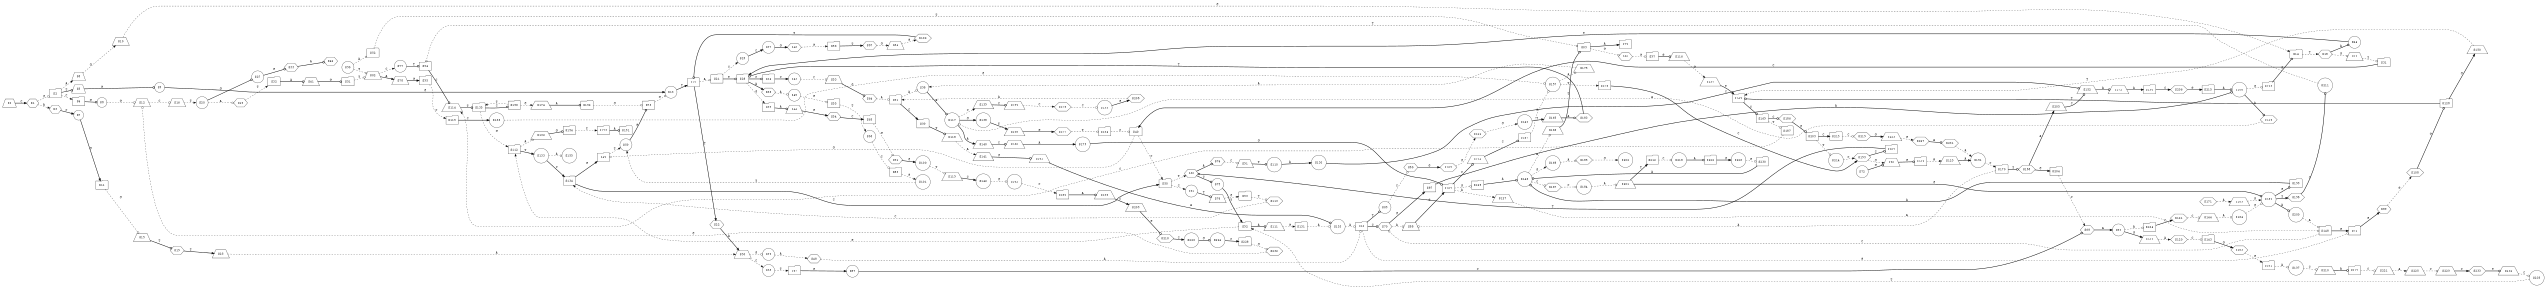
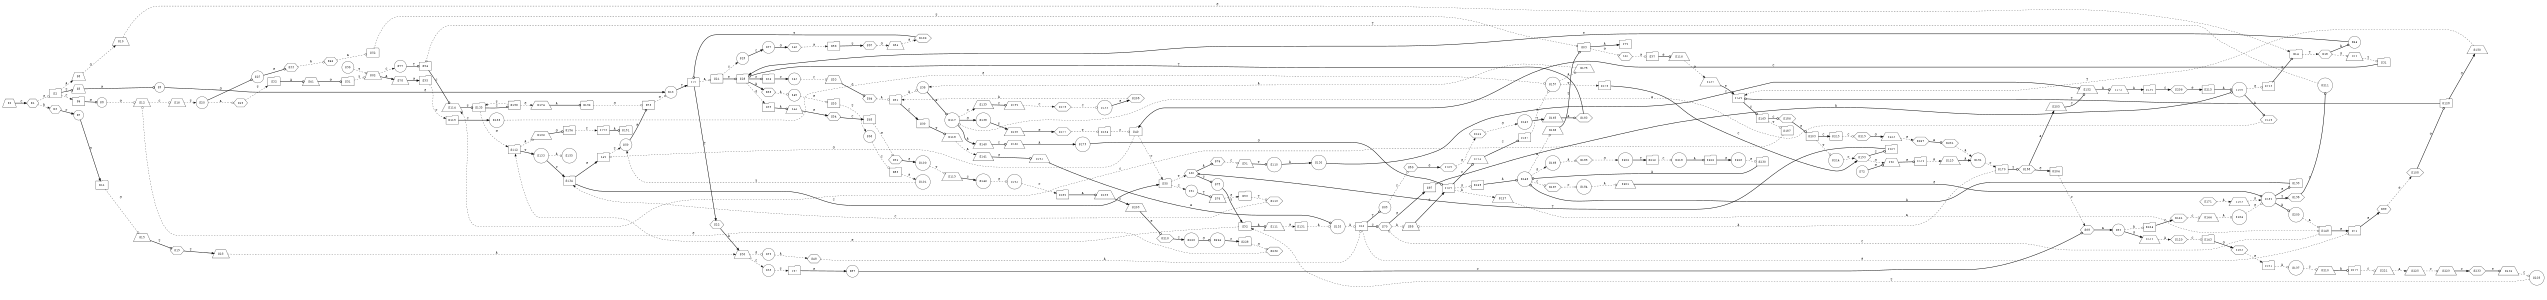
  strict digraph {
    fontname="Courier Prime"
    rankdir=LR
    node [fontname="Courier Prime" shape=folder]
    edge [arrowhead=odot fontname="Courier Prime" style=bold]
    S0 [shape=trapezium]
    S1 [shape=hexagon]
    S2
    S3 [shape=hexagon]
    S4
    S5 [shape=trapezium]
    S6 [shape=trapezium]
    S7 [shape=circle]
    S8 [shape=circle]
    S9 [shape=circle]
    S10 [shape=trapezium]
    S11
    S12 [shape=trapezium]
    S13 [shape=circle]
    S14
    S15 [shape=trapezium]
    S16 [shape=trapezium]
    S17
    S18 [shape=hexagon]
    S19 [shape=hexagon]
    S20 [shape=circle]
    S21
    S22 [shape=hexagon]
    S23 [shape=trapezium]
    S24 [shape=circle]
    S25 [shape=trapezium]
    S26 [shape=hexagon]
    S27 [shape=circle]
    S28
    S29 [shape=circle]
    S30 [shape=trapezium]
    S31
    S32
    S33 [shape=hexagon]
    S34
    S35
    S36 [shape=hexagon]
    S37 [shape=circle]
    S38 [shape=circle]
    S39 [shape=circle]
    S40
    S41 [shape=trapezium]
    S42 [shape=hexagon]
    S43 [shape=circle]
    S44 [shape=trapezium]
    S45 [shape=circle]
    S46 [shape=hexagon]
    S47
    S48 [shape=hexagon]
    S49
    S50
    S51
    S52
    S53 [shape=trapezium]
    S54 [shape=hexagon]
    S55
    S56
    S57 [shape=circle]
    S58
    S59 [shape=circle]
    S60 [shape=hexagon]
    S61 [shape=circle]
    S62 [shape=trapezium]
    S63
    S64 [shape=hexagon]
    S65
    S66 [shape=circle]
    S67 [shape=hexagon]
    S68 [shape=hexagon]
    S69 [shape=circle]
    S70 [shape=hexagon]
    S71
    S73
    S74 [shape=hexagon]
    S75 [shape=circle]
    S76 [shape=trapezium]
    S77 [shape=circle]
    S78 [shape=trapezium]
    S79
    S80 [shape=hexagon]
    S81
    S82 [shape=hexagon]
    S83
    S84 [shape=trapezium]
    S85 [shape=circle]
    S86 [shape=hexagon]
    S87
    S88 [shape=trapezium]
    S89 [shape=hexagon]
    S72 [shape=circle]
    S90 [shape=trapezium]
    S91 [shape=trapezium]
    S92
    S93
    S94
    S95
    S97
    S98 [shape=circle]
    S99
    S100 [shape=circle]
    S101 [shape=circle]
    S102 [shape=hexagon]
    S103 [shape=trapezium]
    S104
    S105 [shape=hexagon]
    S106 [shape=circle]
    S107
    S108 [shape=hexagon]
    S109
    S110 [shape=circle]
    S111 [shape=trapezium]
    S112
    S113 [shape=hexagon]
    S114 [shape=trapezium]
    S115
    S96 [shape=circle]
    S116 [shape=trapezium]
    S117 [shape=circle]
    S118 [shape=trapezium]
    S119 [shape=trapezium]
    S120 [shape=hexagon]
    S121 [shape=hexagon]
    S122 [shape=hexagon]
    S123
    S124 [shape=hexagon]
    S125
    S126 [shape=trapezium]
    S127 [shape=trapezium]
    S128
    S129 [shape=trapezium]
    S130 [shape=circle]
    S131
    S132 [shape=trapezium]
    S133 [shape=circle]
    S134
    S135
    S136 [shape=circle]
    S137 [shape=trapezium]
    S138 [shape=circle]
    S139 [shape=trapezium]
    S140 [shape=trapezium]
    S141 [shape=trapezium]
    S142 [shape=circle]
    S143
    S144 [shape=trapezium]
    S145 [shape=circle]
    S146 [shape=circle]
    S147
    S148
    S149
    S150 [shape=trapezium]
    S151 [shape=circle]
    S152 [shape=trapezium]
    S153 [shape=circle]
    S154
    S155 [shape=circle]
    S156
    S157 [shape=circle]
    S158 [shape=trapezium]
    S159 [shape=trapezium]
    S160 [shape=trapezium]
    S161 [shape=trapezium]
    S162 [shape=circle]
    S163 [shape=hexagon]
    S164 [shape=circle]
    S165 [shape=trapezium]
    S166 [shape=trapezium]
    S167 [shape=hexagon]
    S168 [shape=circle]
    S169
    S170
    S172 [shape=trapezium]
    S173
    S174 [shape=trapezium]
    S175 [shape=trapezium]
    S176
    S177 [shape=hexagon]
    S178 [shape=hexagon]
    S179 [shape=circle]
    S180
    S181
    S182 [shape=circle]
    S183 [shape=hexagon]
    S184 [shape=circle]
    S185 [shape=hexagon]
    S186 [shape=hexagon]
    S187
    S188 [shape=hexagon]
    S171 [shape=hexagon]
    S189 [shape=trapezium]
    S190
    S191
    S192
    S193 [shape=hexagon]
    S194
    S195 [shape=circle]
    S196 [shape=trapezium]
    S197 [shape=circle]
    S198 [shape=hexagon]
    S199
    S200 [shape=circle]
    S201 [shape=trapezium]
    S202 [shape=circle]
    S203
    S204
    S205 [shape=trapezium]
    S206 [shape=hexagon]
    S207
    S208 [shape=hexagon]
    S209 [shape=trapezium]
    S210 [shape=trapezium]
    S211 [shape=circle]
    S212
    S213
    S214 [shape=circle]
    S215
    S216 [shape=hexagon]
    S217
    S218 [shape=circle]
    S219 [shape=hexagon]
    S220 [shape=circle]
    S221 [shape=trapezium]
    S222
    S223 [shape=trapezium]
    S224 [shape=circle]
    S225 [shape=trapezium]
    S226 [shape=circle]
    S227 [shape=hexagon]
    S228
    S229 [shape=trapezium]
    S230
    S231 [shape=hexagon]
    S232 [shape=hexagon]
    S233 [shape=hexagon]
    S234 [shape=trapezium]
    S235 [shape=circle]
    S0 -> S1 [arrowhead=normal label=C]
    S1 -> S2 [label=G style=dashed]
    S1 -> S3 [arrowhead=normal label=A style=dashed]
    S2 -> S4 [arrowhead=normal label=C style=dashed]
    S2 -> S5 [label=T]
    S2 -> S6 [arrowhead=normal label=A style=dashed]
    S3 -> S7 [arrowhead=normal label=C]
    S4 -> S8 [label=G]
    S5 -> S9 [label=G]
    S6 -> S10 [arrowhead=normal label=G style=dashed]
    S7 -> S11 [arrowhead=normal label=G]
    S8 -> S12 [label=G style=dashed]
    S9 -> S13 [arrowhead=normal label=G]
    S10 -> S14 [arrowhead=normal label=G style=dashed]
    S11 -> S15 [label=G style=dashed]
    S12 -> S16 [label=C style=dashed]
    S13 -> S17 [arrowhead=normal label=T]
    S14 -> S18 [arrowhead=normal label=T style=dashed]
    S15 -> S19 [label=T]
    S16 -> S20 [arrowhead=normal label=T style=dashed]
    S17 -> S21 [label=A style=dashed]
    S17 -> S22 [arrowhead=normal label=T]
    S18 -> S23 [label=G style=dashed]
    S18 -> S24 [label=A]
    S19 -> S25 [arrowhead=normal label=T]
    S20 -> S26 [label=A style=dashed]
    S20 -> S27 [label=G]
    S21 -> S28 [label=T]
    S21 -> S29 [arrowhead=normal label=C style=dashed]
    S22 -> S30 [arrowhead=normal label=A]
    S23 -> S31 [label=T style=dashed]
    S24 -> S28 [arrowhead=normal label=T]
    S25 -> S30 [arrowhead=normal label=A style=dashed]
    S26 -> S32 [arrowhead=normal label=T style=dashed]
    S27 -> S33 [label=G]
    S28 -> S34 [label=C]
    S28 -> S35 [arrowhead=normal label=G style=dashed]
    S28 -> S36 [arrowhead=normal label=A]
    S29 -> S37 [arrowhead=normal label=C]
    S30 -> S38 [arrowhead=normal label=C style=dashed]
    S30 -> S39 [label=G style=dashed]
    S31 -> S40 [arrowhead=normal label=C]
    S32 -> S41 [label=A]
-   S33 -> S42 [label=A]
+   S33 -> S42 [label=A style=dashed]
    S34 -> S43 [arrowhead=normal label=C]
    S35 -> S44 [label=A]
    S36 -> S45 [label=A style=dashed]
    S37 -> S46 [arrowhead=normal label=G]
    S38 -> S47 [arrowhead=normal label=T style=dashed]
    S39 -> S48 [arrowhead=normal label=A style=dashed]
    S40 -> S49 [label=G style=dashed]
    S40 -> S50 [arrowhead=normal label=C style=dashed]
    S41 -> S51 [label=G]
-   S96 -> S52 [label=A style=dashed]
+   S42 -> S52 [label=A style=dashed]
    S43 -> S53 [label=C style=dashed]
    S44 -> S54 [arrowhead=normal label=G]
    S45 -> S55 [label=G style=dashed]
    S46 -> S56 [arrowhead=normal label=G style=dashed]
    S47 -> S57 [arrowhead=normal label=G]
    S48 -> S58 [label=A style=dashed]
    S49 -> S59 [arrowhead=normal label=T style=dashed]
    S50 -> S60 [arrowhead=normal label=T style=dashed]
    S50 -> S61 [arrowhead=normal label=C style=dashed]
    S51 -> S62 [label=T style=dashed]
    S52 -> S63 [label=T style=dashed]
    S53 -> S64 [label=G]
    S54 -> S65 [arrowhead=normal label=C]
    S55 -> S66 [arrowhead=normal label=T style=dashed]
    S56 -> S67 [arrowhead=normal label=T]
    S57 -> S68 [label=C]
    S58 -> S69 [label=T]
    S58 -> S70 [label=C]
    S58 -> S71 [label=G style=dashed]
    S59 -> S73 [label=G]
    S60 -> S74 [label=A]
    S60 -> S75 [label=C]
    S61 -> S76 [label=T]
    S62 -> S77 [arrowhead=normal label=C style=dashed]
    S62 -> S78 [arrowhead=normal label=A]
    S63 -> S79 [arrowhead=normal label=A]
    S63 -> S80 [label=G style=dashed]
    S64 -> S81 [label=A style=dashed]
    S65 -> S82 [label=G style=dashed]
    S66 -> S83 [label=C style=dashed]
    S67 -> S84 [arrowhead=normal label=G style=dashed]
    S68 -> S85 [arrowhead=normal label=A]
    S69 -> S86 [label=C style=dashed]
    S70 -> S87 [arrowhead=normal label=G]
    S70 -> S88 [label=A style=dashed]
    S71 -> S89 [arrowhead=normal label=G]
    S73 -> S13 [label=G style=dashed]
    S74 -> S91 [label=C style=dashed]
    S75 -> S92 [arrowhead=normal label=T]
    S76 -> S93 [arrowhead=normal label=G style=dashed]
    S77 -> S94 [label=T]
    S78 -> S95 [arrowhead=normal label=G]
    S80 -> S97 [label=G style=dashed]
    S81 -> S98 [label=A style=dashed]
    S81 -> S99 [arrowhead=normal label=C]
    S82 -> S100 [arrowhead=normal label=G]
    S83 -> S101 [arrowhead=normal label=G style=dashed]
    S84 -> S102 [arrowhead=normal label=G style=dashed]
    S85 -> S103 [arrowhead=normal label=G]
    S85 -> S104 [label=A style=dashed]
    S86 -> S105 [arrowhead=normal label=G]
    S87 -> S106 [label=A]
    S88 -> S107 [arrowhead=normal label=G]
    S89 -> S108 [arrowhead=normal label=G style=dashed]
    S72 -> S90 [label=G]
    S90 -> S109 [label=G]
    S91 -> S110 [label=T]
    S92 -> S111 [label=A]
    S92 -> S112 [arrowhead=normal label=G style=dashed]
    S93 -> S113 [label=T style=dashed]
    S94 -> S114 [label=C]
    S95 -> S115 [arrowhead=normal label=C style=dashed]
    S97 -> S116 [label=G]
    S98 -> S117 [label=A]
    S99 -> S118 [label=T]
    S100 -> S119 [label=T style=dashed]
    S101 -> S59 [arrowhead=normal label=T style=dashed]
    S102 -> S17 [label=T]
    S103 -> S120 [arrowhead=normal label=A style=dashed]
    S104 -> S121 [arrowhead=normal label=C]
    S105 -> S122 [arrowhead=normal label=G style=dashed]
    S106 -> S123 [label=G style=dashed]
    S106 -> S124 [label=A]
    S107 -> S125 [label=G style=dashed]
    S107 -> S126 [label=C]
    S107 -> S127 [arrowhead=normal label=A style=dashed]
    S108 -> S128 [label=G]
    S109 -> S129 [arrowhead=normal label=A style=dashed]
    S110 -> S130 [arrowhead=normal label=A]
    S111 -> S131 [arrowhead=normal label=G style=dashed]
    S112 -> S132 [label=A style=dashed]
    S112 -> S133 [arrowhead=normal label=T]
    S113 -> S134 [arrowhead=normal label=C style=dashed]
    S114 -> S135 [label=T]
    S115 -> S136 [arrowhead=normal label=C]
    S96 -> S62 [label=T style=dashed]
    S116 -> S137 [arrowhead=normal label=G style=dashed]
    S117 -> S138 [arrowhead=normal label=G]
    S117 -> S139 [arrowhead=normal label=C style=dashed]
    S117 -> S140 [arrowhead=normal label=A]
    S118 -> S141 [arrowhead=normal label=A style=dashed]
    S119 -> S142 [arrowhead=normal label=C]
    S120 -> S143 [label=C style=dashed]
    S121 -> S144 [label=C style=dashed]
    S122 -> S145 [arrowhead=normal label=G style=dashed]
    S123 -> S14 [label=G]
    S124 -> S117 [label=A style=dashed]
    S125 -> S146 [label=A]
    S126 -> S147 [label=C]
    S127 -> S148 [label=A style=dashed]
    S128 -> S149 [label=T]
    S128 -> S150 [arrowhead=normal label=G]
    S129 -> S151 [arrowhead=normal label=A]
    S130 -> S152 [label=C]
    S131 -> S153 [label=A style=dashed]
    S132 -> S154 [label=G]
    S133 -> S134 [arrowhead=normal label=C]
    S133 -> S155 [label=A style=dashed]
    S134 -> S49 [arrowhead=normal label=G]
    S134 -> S50 [arrowhead=normal label=C]
    S135 -> S112 [arrowhead=normal label=G style=dashed]
    S135 -> S156 [label=C]
    S136 -> S157 [label=G style=dashed]
    S137 -> S149 [arrowhead=normal label=T]
    S138 -> S158 [arrowhead=normal label=T]
    S139 -> S159 [label=C]
    S140 -> S160 [label=C]
    S141 -> S161 [label=G]
    S142 -> S162 [label=G style=dashed]
    S143 -> S163 [arrowhead=normal label=G]
    S144 -> S164 [label=A style=dashed]
    S145 -> S165 [arrowhead=normal label=T]
    S146 -> S166 [label=A style=dashed]
    S146 -> S167 [label=C style=dashed]
    S146 -> S168 [arrowhead=normal label=G style=dashed]
    S147 -> S157 [label=G style=dashed]
    S148 -> S70 [label=C style=dashed]
    S148 -> S71 [arrowhead=normal label=G]
    S149 -> S169 [label=C]
    S150 -> S149 [arrowhead=normal label=T style=dashed]
    S151 -> S170 [arrowhead=normal label=C style=dashed]
    S152 -> S172 [label=A]
    S153 -> S58 [label=A style=dashed]
    S154 -> S173 [arrowhead=normal label=T style=dashed]
    S156 -> S135 [arrowhead=normal label=T style=dashed]
    S156 -> S174 [arrowhead=normal label=G style=dashed]
    S157 -> S175 [label=A style=dashed]
    S157 -> S176 [arrowhead=normal label=T style=dashed]
    S158 -> S177 [arrowhead=normal label=G]
    S159 -> S178 [arrowhead=normal label=C style=dashed]
    S160 -> S179 [arrowhead=normal label=A]
    S161 -> S153 [label=A]
    S162 -> S180 [arrowhead=normal label=C style=dashed]
    S163 -> S181 [arrowhead=normal label=G style=dashed]
    S164 -> S182 [label=G style=dashed]
    S165 -> S183 [label=A]
    S166 -> S63 [label=T]
    S167 -> S184 [label=C style=dashed]
    S168 -> S185 [label=A style=dashed]
    S169 -> S186 [label=C]
    S169 -> S187 [label=T style=dashed]
    S170 -> S88 [label=A style=dashed]
    S170 -> S188 [label=T]
    S172 -> S190 [arrowhead=normal label=A]
    S173 -> S191 [label=A]
    S174 -> S192 [label=A]
    S175 -> S98 [arrowhead=normal label=A style=dashed]
    S176 -> S193 [arrowhead=normal label=C]
    S177 -> S194 [label=T style=dashed]
    S178 -> S195 [label=C style=dashed]
    S179 -> S107 [label=G]
    S180 -> S196 [label=A]
    S181 -> S197 [label=A style=dashed]
    S182 -> S198 [arrowhead=normal label=T]
    S182 -> S199 [label=G]
    S182 -> S200 [label=A]
    S183 -> S28 [label=T]
    S184 -> S201 [label=A style=dashed]
    S185 -> S202 [arrowhead=normal label=G style=dashed]
    S186 -> S203 [label=G]
    S187 -> S114 [arrowhead=normal label=C style=dashed]
    S188 -> S204 [arrowhead=normal label=G]
    S188 -> S205 [arrowhead=normal label=A]
    S171 -> S189 [arrowhead=normal label=A style=dashed]
    S189 -> S182 [arrowhead=normal label=G style=dashed]
    S190 -> S206 [arrowhead=normal label=C]
    S192 -> S73 [label=G style=dashed]
    S193 -> S90 [arrowhead=normal label=G style=dashed]
    S193 -> S207 [label=C]
    S194 -> S40 [label=C style=dashed]
    S195 -> S208 [arrowhead=normal label=G]
    S196 -> S209 [arrowhead=normal label=C]
    S197 -> S210 [label=C style=dashed]
    S198 -> S211 [label=C]
    S199 -> S146 [label=A]
    S200 -> S148 [label=A style=dashed]
    S201 -> S182 [label=G]
-   S201 -> S212 [arrowhead=normal label=T]
+   S202 -> S212 [arrowhead=normal label=T]
    S203 -> S213 [arrowhead=normal label=C]
    S203 -> S214 [label=T style=dashed]
    S204 -> S68 [arrowhead=normal label=C style=dashed]
    S205 -> S152 [label=C]
    S206 -> S215 [arrowhead=normal label=G]
    S207 -> S60 [label=T]
    S208 -> S81 [arrowhead=normal label=A style=dashed]
    S209 -> S216 [label=G]
    S210 -> S217 [label=A]
    S211 -> S94 [label=T style=dashed]
    S212 -> S218 [label=C style=dashed]
    S213 -> S219 [label=C style=dashed]
    S214 -> S193 [arrowhead=normal label=C style=dashed]
    S215 -> S106 [label=A]
    S216 -> S220 [arrowhead=normal label=C]
    S217 -> S221 [label=C style=dashed]
    S218 -> S222 [label=A]
    S219 -> S223 [arrowhead=normal label=G]
    S220 -> S224 [label=G]
    S221 -> S225 [arrowhead=normal label=A style=dashed]
    S222 -> S226 [arrowhead=normal label=G]
    S223 -> S227 [arrowhead=normal label=G style=dashed]
    S224 -> S228 [arrowhead=normal label=C]
    S225 -> S229 [label=C style=dashed]
    S226 -> S230 [label=G style=dashed]
    S227 -> S231 [label=A]
    S228 -> S232 [label=G style=dashed]
    S229 -> S233 [arrowhead=normal label=C]
    S230 -> S146 [label=A]
    S231 -> S151 [arrowhead=normal label=A style=dashed]
    S232 -> S12 [label=G style=dashed]
    S233 -> S234 [label=T]
    S234 -> S235 [label=C style=dashed]
    S235 -> S92 [arrowhead=normal label=T style=dashed]
  }
